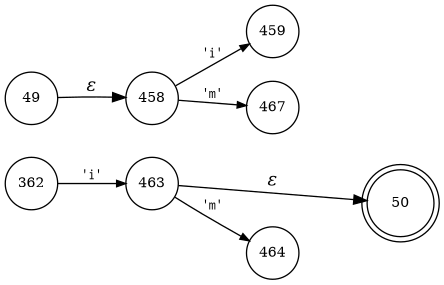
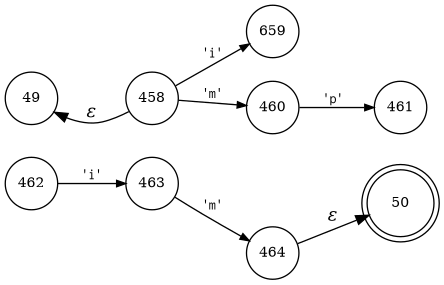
  digraph {
    rankdir=LR
    node [fixedsize=true fontsize=11 shape=circle peripheries=1]
    edge [fontname=Courier arrowhead=normal arrowsize=.7 fontsize=11]
    n1 [label=50 shape=doublecircle width=.6 peripheries=""]
    n2 [label=464 width=.55]
    n3 [label=49 width=.55]
    n4 [label=458 width=.55]
-   n5 [label=459 width=.55]
-   n6 [label=467 width=.55]
-   n8 [label=362 width=.55]
+   n5 [label=659 width=.55]
+   n6 [label=460 width=.55]
+   n7 [label=461 width=.55]
+   n8 [label=462 width=.55]
    n9 [label=463 width=.55]
-   n9 -> n1 [fontname="Times-Italic" label="&epsilon;" arrowhead="" arrowsize="" fontsize=""]
-   n3 -> n4 [fontname="Times-Italic" label="&epsilon;" arrowhead="" arrowsize="" fontsize=""]
+   n2 -> n1 [fontname="Times-Italic" label="&epsilon;" arrowhead="" arrowsize="" fontsize=""]
+   n4 -> n3 [fontname="Times-Italic" label="&epsilon;" arrowhead="" arrowsize="" fontsize=""]
    n4 -> n5 [label="'i'"]
    n4 -> n6 [label="'m'"]
+   n6 -> n7 [label="'p'"]
    n8 -> n9 [label="'i'"]
    n9 -> n2 [label="'m'"]
  }
